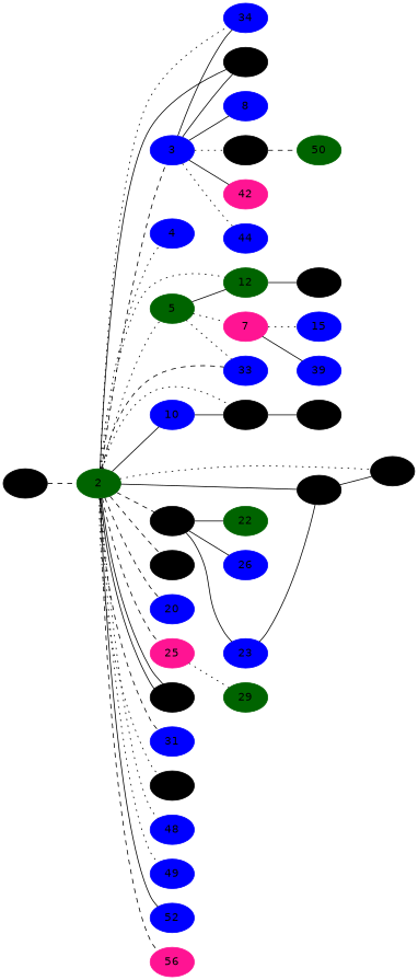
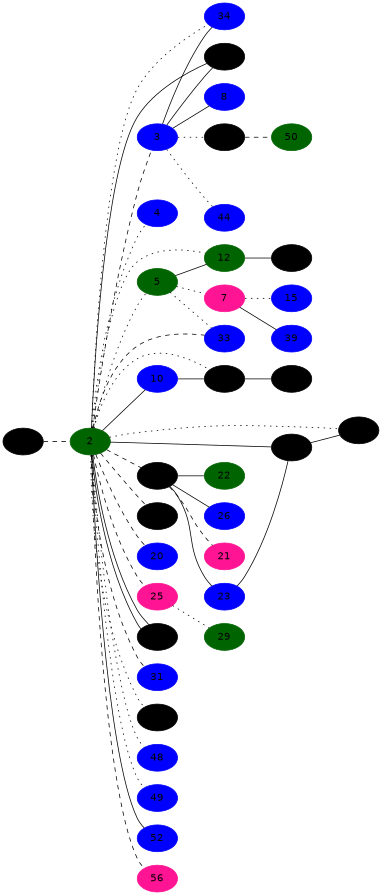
  graph {
    fontname="DejaVu Sans"
    rankdir=LR
    node [color=blue fontname="DejaVu Sans" style=filled]
    edge [fontname="DejaVu Sans" style=solid]
    2 [color=darkgreen super="+35"]
    3 [super="+6"]
    4 [super="+45"]
    5 [color=darkgreen super="+11"]
    10
    12 [color=darkgreen super="+13"]
    14 [color=black super="+16"]
    17 [color=black super="+30"]
    19 [color=black]
    20
    25 [color=deeppink]
    28 [color=black]
    31
    32 [color=black]
    33 [super="+47"]
    34
    37 [color=black super="+46"]
    40 [color=black super="+41"]
    43 [color=black]
    48
    49
    52
    n23 [color=deeppink label=56]
    1 [color=black]
    8 [super="+51"]
    24 [color=black super="+36"]
-   42 [color=deeppink]
    44
    7 [color=deeppink super="+9"]
    18 [color=black]
    27 [color=black]
+   21 [color=deeppink]
    22 [color=darkgreen]
    23 [super="+38"]
    26
    29 [color=darkgreen]
    50 [color=darkgreen]
    15
    39
    2 -- 3 [style=dashed]
    2 -- 4 [style=dotted]
    2 -- 5 [style=dotted]
    2 -- 10 [weight=2]
    2 -- 12 [style=dotted]
    2 -- 14 [style=dotted]
    2 -- 17 [style=dashed]
    2 -- 19 [style=dashed]
    2 -- 20 [style=dashed]
    2 -- 25 [style=dashed]
    2 -- 28
    2 -- 28
    2 -- 31 [style=dashed]
    2 -- 32
    2 -- 33 [style=dashed]
    2 -- 34 [style=dotted]
    2 -- 37 [weight=2]
    2 -- 40 [style=dotted]
    2 -- 43 [style=dotted]
    2 -- 48 [style=dotted]
    2 -- 49 [style=dotted]
    2 -- 52
    2 -- n23 [style=dashed]
    3 -- 34
    3 -- 37
    3 -- 8
    3 -- 24 [style=dotted]
-   3 -- 42
    3 -- 44 [style=dotted]
    5 -- 12
    5 -- 33 [style=dotted]
    5 -- 7 [style=dotted]
    10 -- 14
    12 -- 18
    14 -- 27
+   17 -- 21 [style=dashed]
    17 -- 22
    17 -- 23
    17 -- 26
    25 -- 29 [style=dotted]
    32 -- 40
    1 -- 2 [style=dashed]
    24 -- 50 [style=dashed]
    7 -- 15 [style=dotted]
    7 -- 39
    23 -- 32
  }
